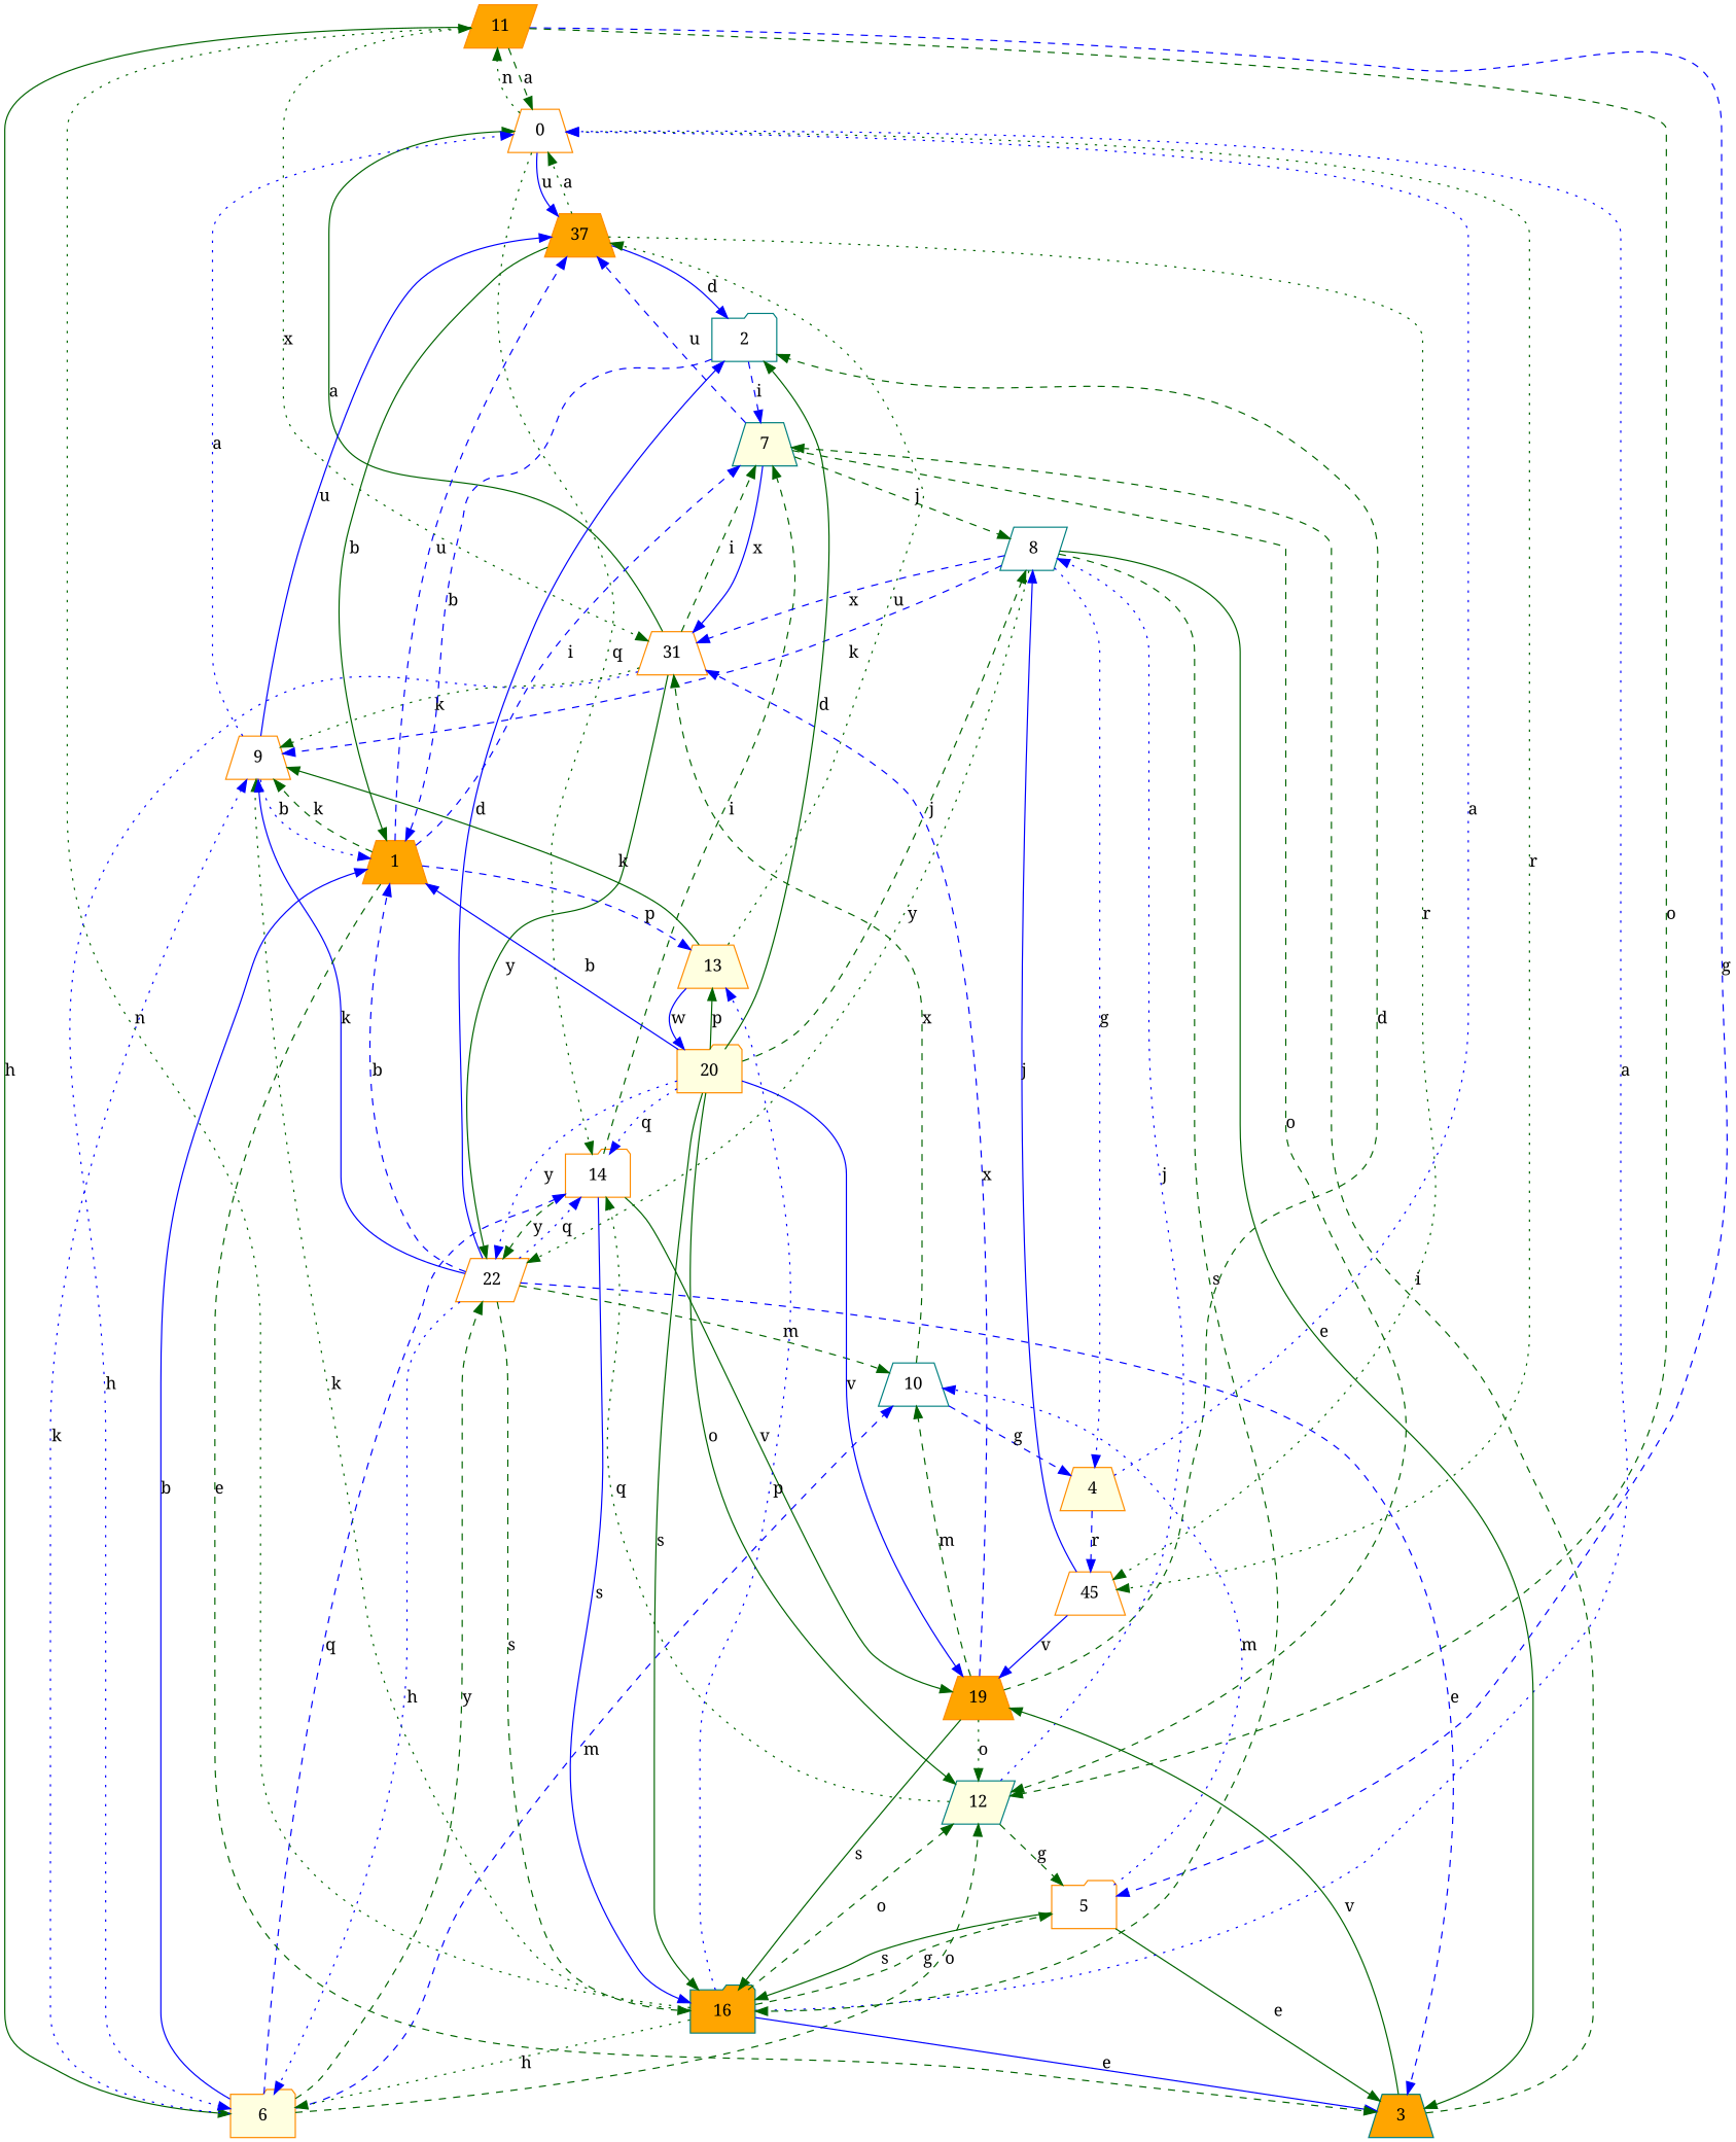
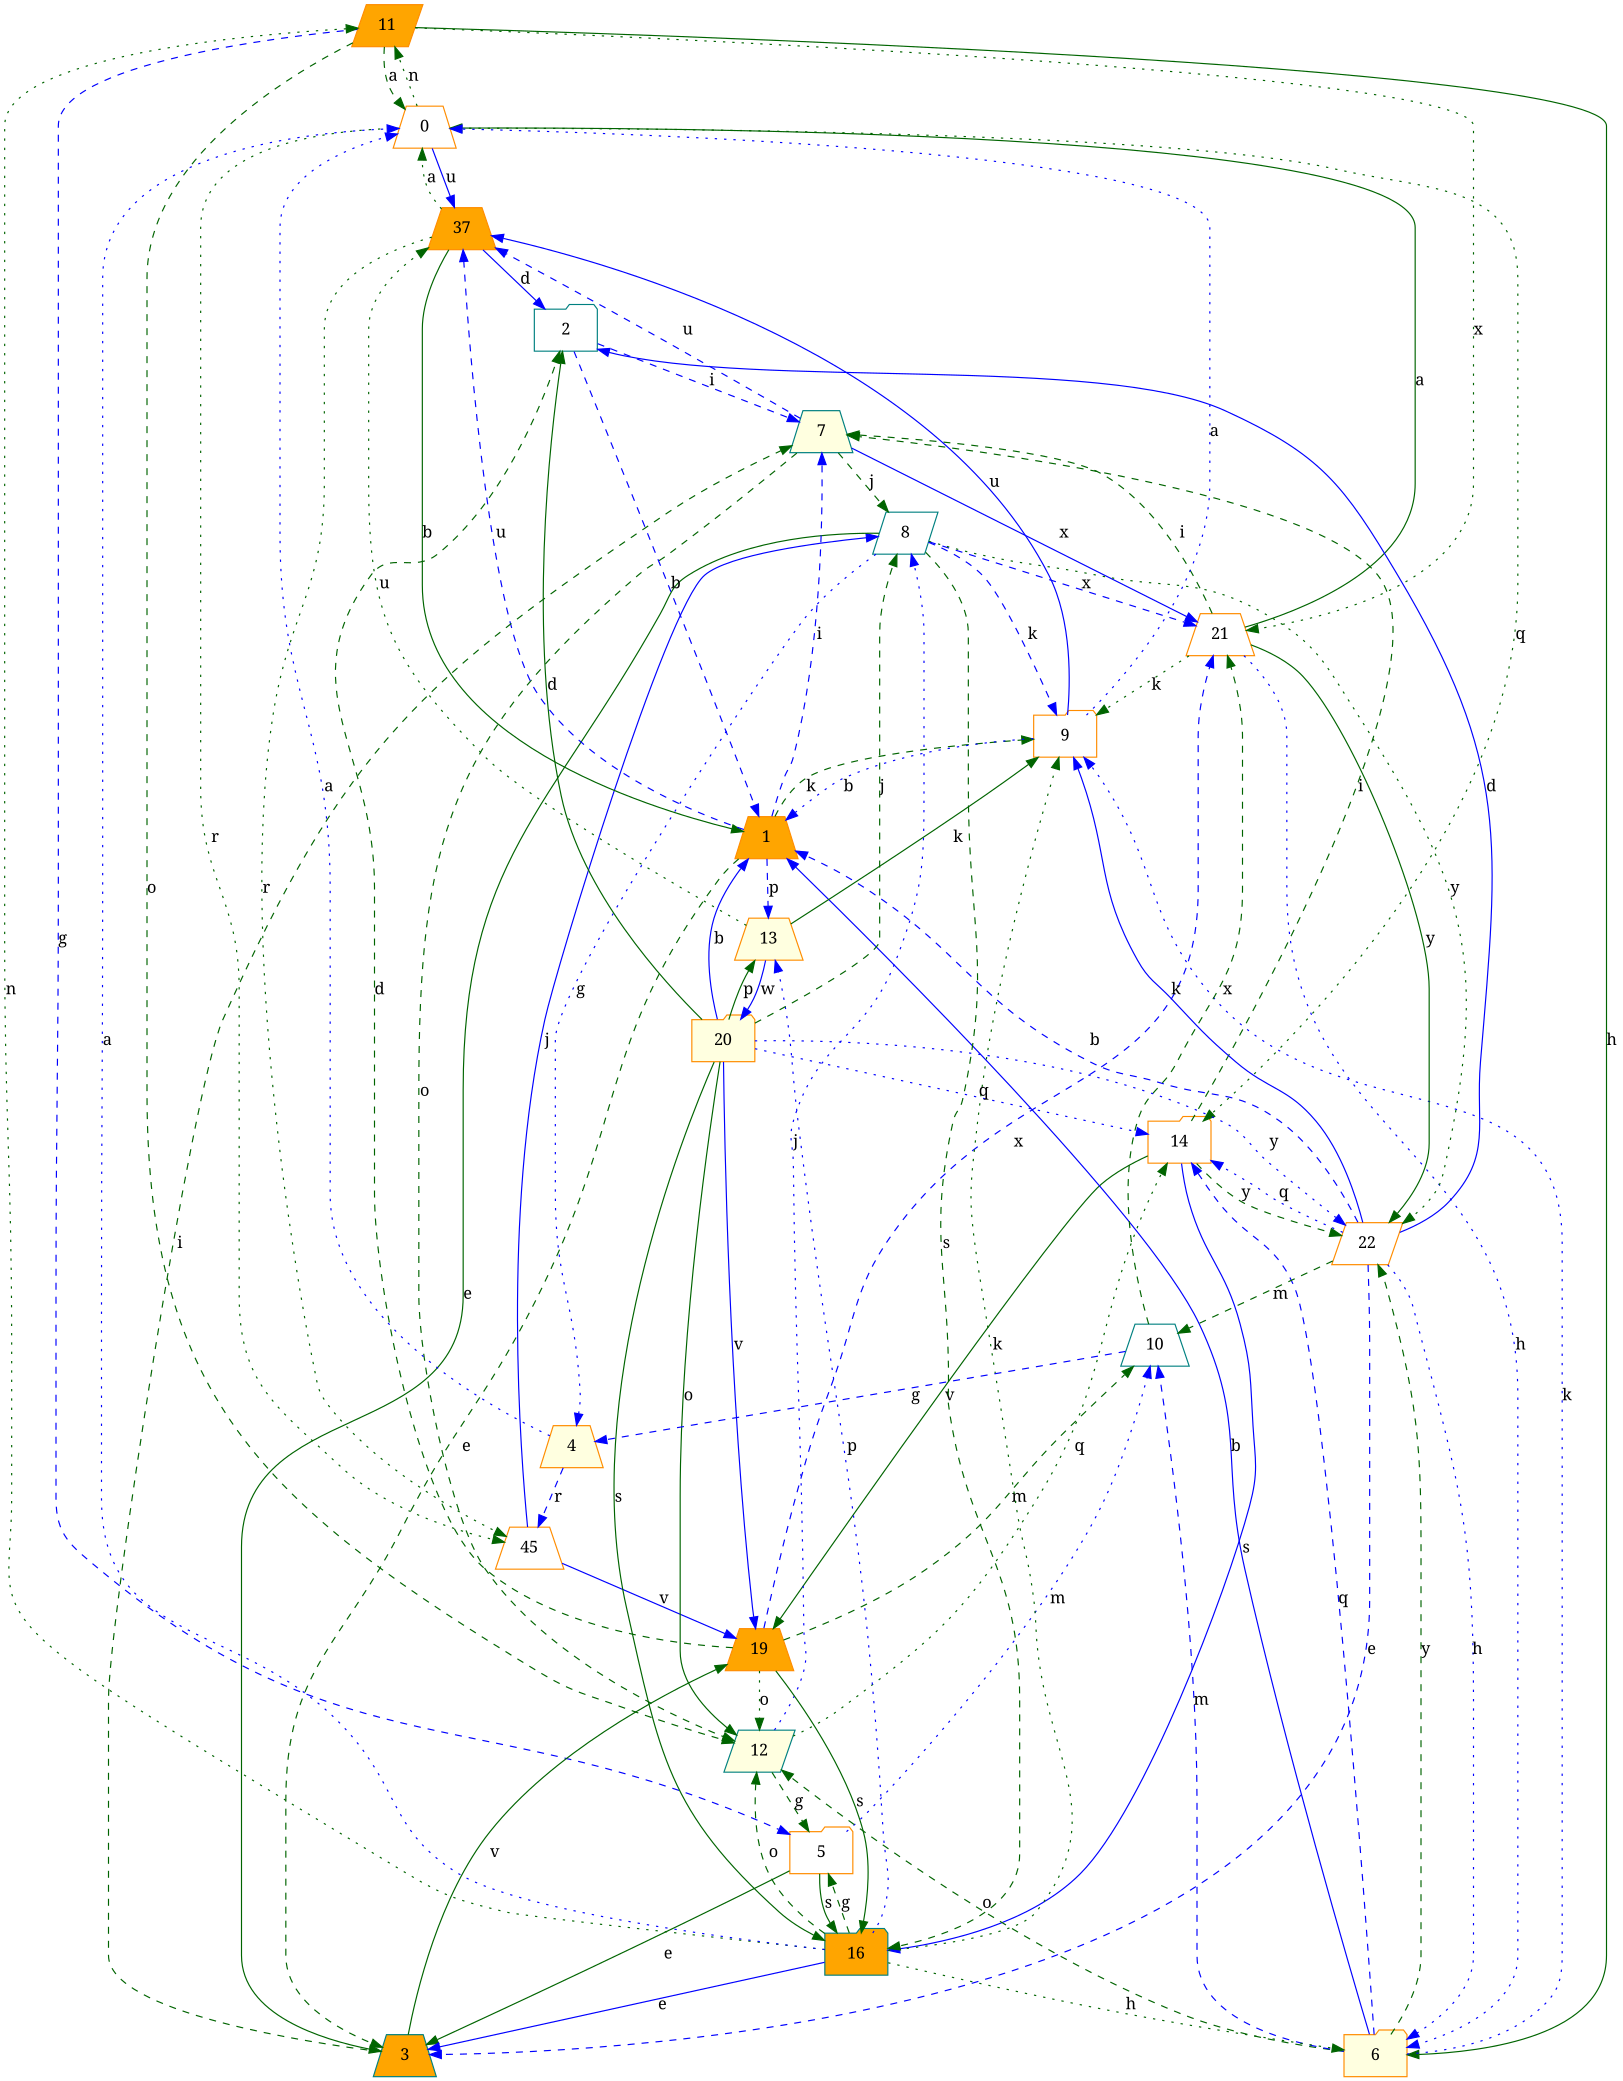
  strict digraph {
    fontname="Noto Serif"
    node [color=darkorange fillcolor=white fontname="Noto Serif" shape=trapezium style=filled]
    edge [color=darkgreen fontname="Noto Serif" style=dashed]
    11 [fillcolor=orange shape=parallelogram]
    0
    14 [shape=folder]
    n4 [label=45]
    n5 [fillcolor=orange label=37]
    5 [shape=folder]
    6 [fillcolor=lightyellow shape=folder]
    12 [color=teal fillcolor=lightyellow shape=parallelogram]
-   21 [label=31]
+   21
    7 [color=teal fillcolor=lightyellow]
    19 [fillcolor=orange]
    16 [color=teal fillcolor=orange shape=folder]
    22 [shape=parallelogram]
    8 [color=teal shape=parallelogram]
    1 [fillcolor=orange]
    2 [color=teal shape=folder]
    3 [color=teal fillcolor=orange]
-   9
+   9 [shape=folder]
    13 [fillcolor=lightyellow]
    20 [fillcolor=lightyellow shape=folder]
    10 [color=teal]
    4 [fillcolor=lightyellow]
    11 -> 0 [label=a]
    11 -> 5 [color=blue label=g]
    11 -> 6 [label=h style=solid]
    11 -> 12 [label=o]
    11 -> 21 [label=x style=dotted]
    0 -> 11 [label=n style=dotted]
    0 -> 14 [label=q style=dotted]
    0 -> n4 [label=r style=dotted]
    0 -> n5 [color=blue label=u style=solid]
    14 -> 7 [label=i]
    14 -> 19 [label=v style=solid]
    14 -> 16 [color=blue label=s style=solid]
    14 -> 22 [label=y]
    n4 -> 19 [color=blue label=v style=solid]
    n4 -> 8 [color=blue label=j style=solid]
    n5 -> 0 [label=a style=dotted]
    n5 -> n4 [label=r style=dotted]
    n5 -> 1 [label=b style=solid]
    n5 -> 2 [color=blue label=d style=solid]
    5 -> 16 [label=s style=solid]
    5 -> 3 [label=e style=solid]
    5 -> 10 [color=blue label=m style=dotted]
    6 -> 14 [color=blue label=q]
    6 -> 12 [label=o]
    6 -> 22 [label=y]
    6 -> 1 [color=blue label=b style=solid]
    6 -> 9 [color=blue label=k style=dotted]
    6 -> 10 [color=blue label=m]
    12 -> 14 [label=q style=dotted]
    12 -> 5 [label=g]
    12 -> 8 [color=blue label=j style=dotted]
    21 -> 0 [label=a style=solid]
    21 -> 6 [color=blue label=h style=dotted]
    21 -> 7 [label=i]
    21 -> 22 [label=y style=solid]
    21 -> 9 [label=k style=dotted]
    7 -> n5 [color=blue label=u]
    7 -> 12 [label=o]
    7 -> 21 [color=blue label=x style=solid]
    7 -> 8 [label=j]
    19 -> 12 [label=o style=dotted]
    19 -> 21 [color=blue label=x]
    19 -> 16 [label=s style=solid]
    19 -> 2 [label=d]
    19 -> 10 [label=m]
    16 -> 11 [label=n style=dotted]
    16 -> 0 [color=blue label=a style=dotted]
    16 -> 5 [label=g]
    16 -> 6 [label=h style=dotted]
    16 -> 12 [label=o]
    16 -> 3 [color=blue label=e style=solid]
    16 -> 9 [label=k style=dotted]
    16 -> 13 [color=blue label=p style=dotted]
    22 -> 14 [color=blue label=q style=dotted]
    22 -> 6 [color=blue label=h style=dotted]
-   22 -> 16 [label=s]
    22 -> 1 [color=blue label=b]
    22 -> 2 [color=blue label=d style=solid]
    22 -> 3 [color=blue label=e]
    22 -> 9 [color=blue label=k style=solid]
    22 -> 10 [label=m]
    8 -> 21 [color=blue label=x]
    8 -> 16 [label=s]
    8 -> 22 [label=y style=dotted]
    8 -> 3 [label=e style=solid]
    8 -> 9 [color=blue label=k]
    8 -> 4 [color=blue label=g style=dotted]
    1 -> n5 [color=blue label=u]
    1 -> 7 [color=blue label=i]
    1 -> 3 [label=e]
    1 -> 9 [label=k]
    1 -> 13 [color=blue label=p]
    2 -> 7 [color=blue label=i]
    2 -> 1 [color=blue label=b]
    3 -> 7 [label=i]
    3 -> 19 [label=v style=solid]
    9 -> 0 [color=blue label=a style=dotted]
    9 -> n5 [color=blue label=u style=solid]
    9 -> 1 [color=blue label=b style=dotted]
    13 -> n5 [label=u style=dotted]
    13 -> 9 [label=k style=solid]
    13 -> 20 [color=blue label=w style=solid]
    20 -> 14 [color=blue label=q style=dotted]
    20 -> 12 [label=o style=solid]
    20 -> 19 [color=blue label=v style=solid]
    20 -> 16 [label=s style=solid]
    20 -> 22 [color=blue label=y style=dotted]
    20 -> 8 [label=j]
    20 -> 1 [color=blue label=b style=solid]
    20 -> 2 [label=d style=solid]
    20 -> 13 [label=p style=solid]
    10 -> 21 [label=x]
    10 -> 4 [color=blue label=g]
    4 -> 0 [color=blue label=a style=dotted]
    4 -> n4 [color=blue label=r]
  }
